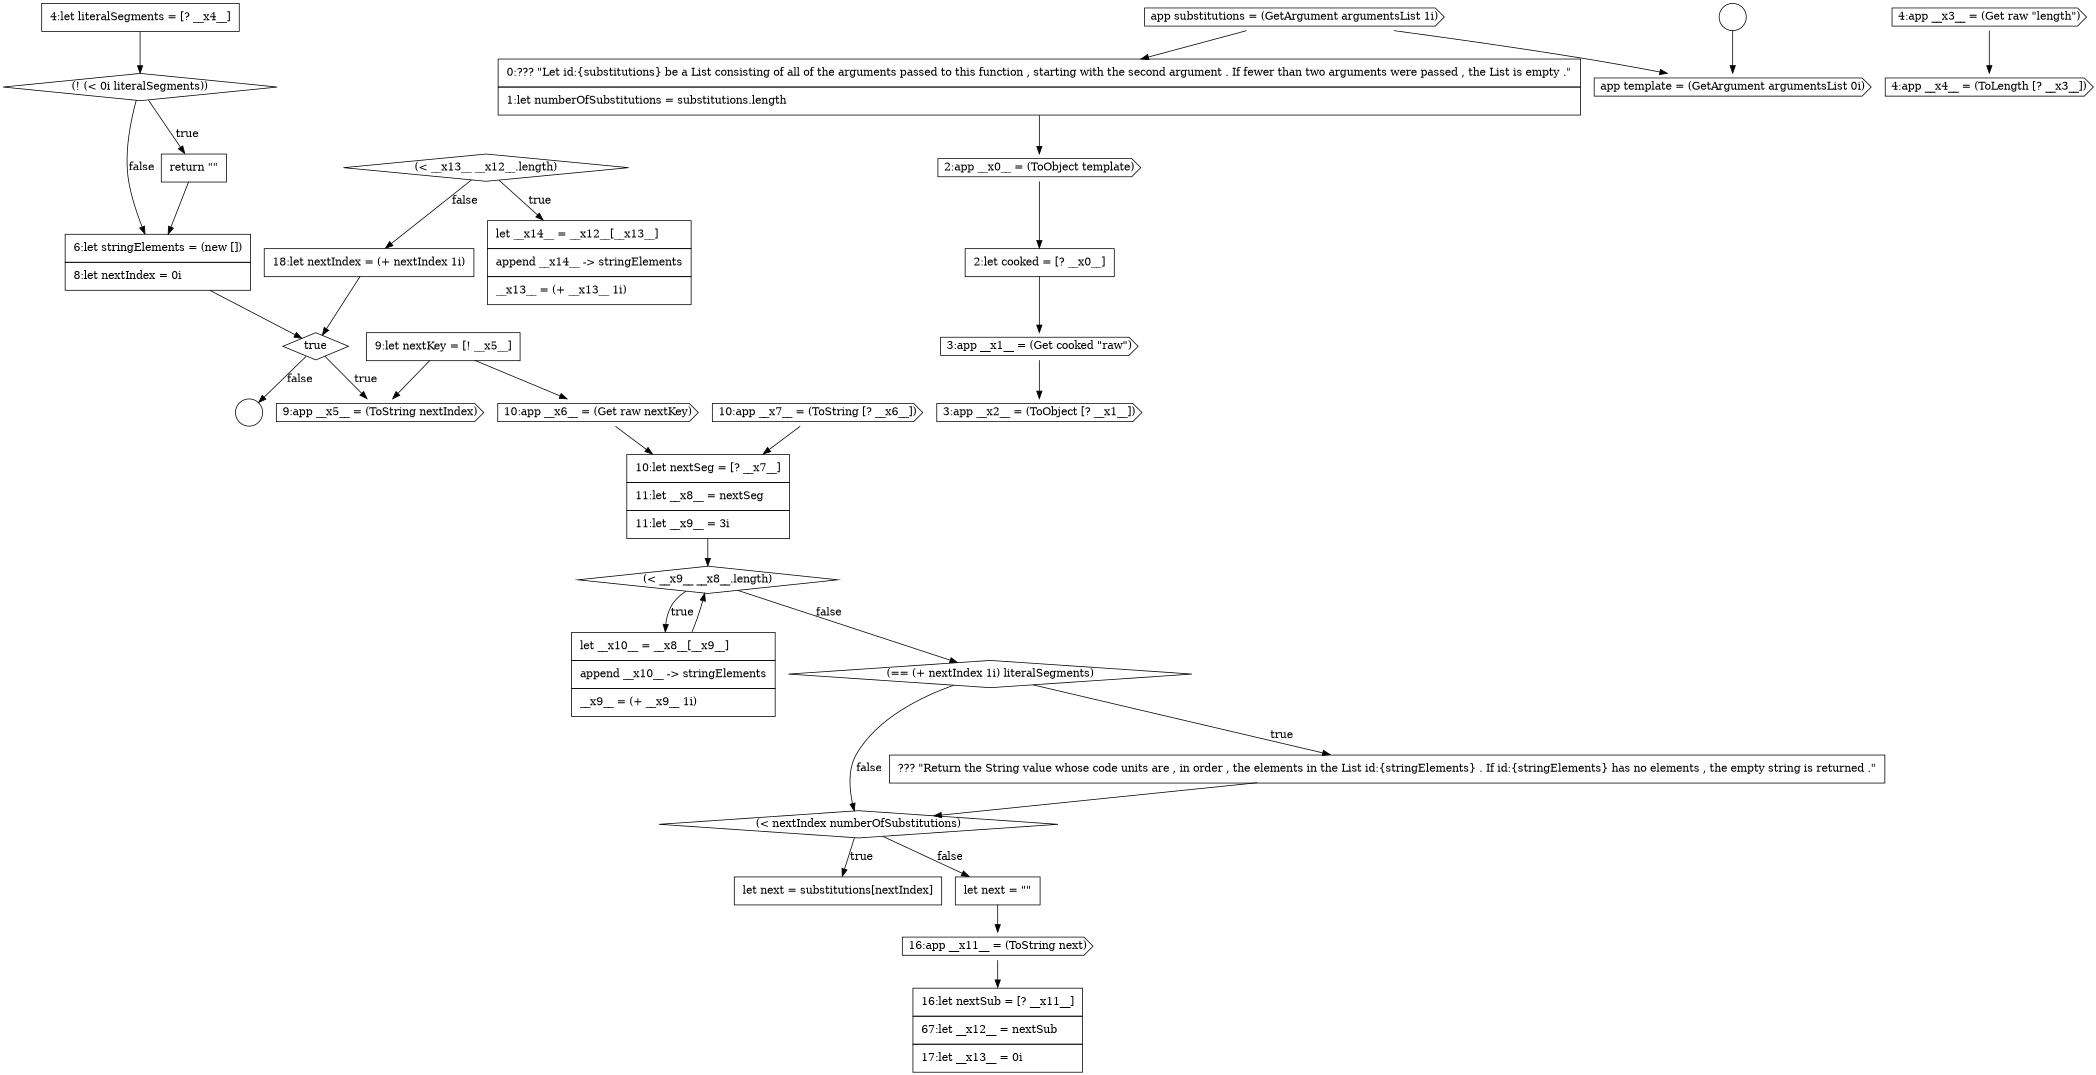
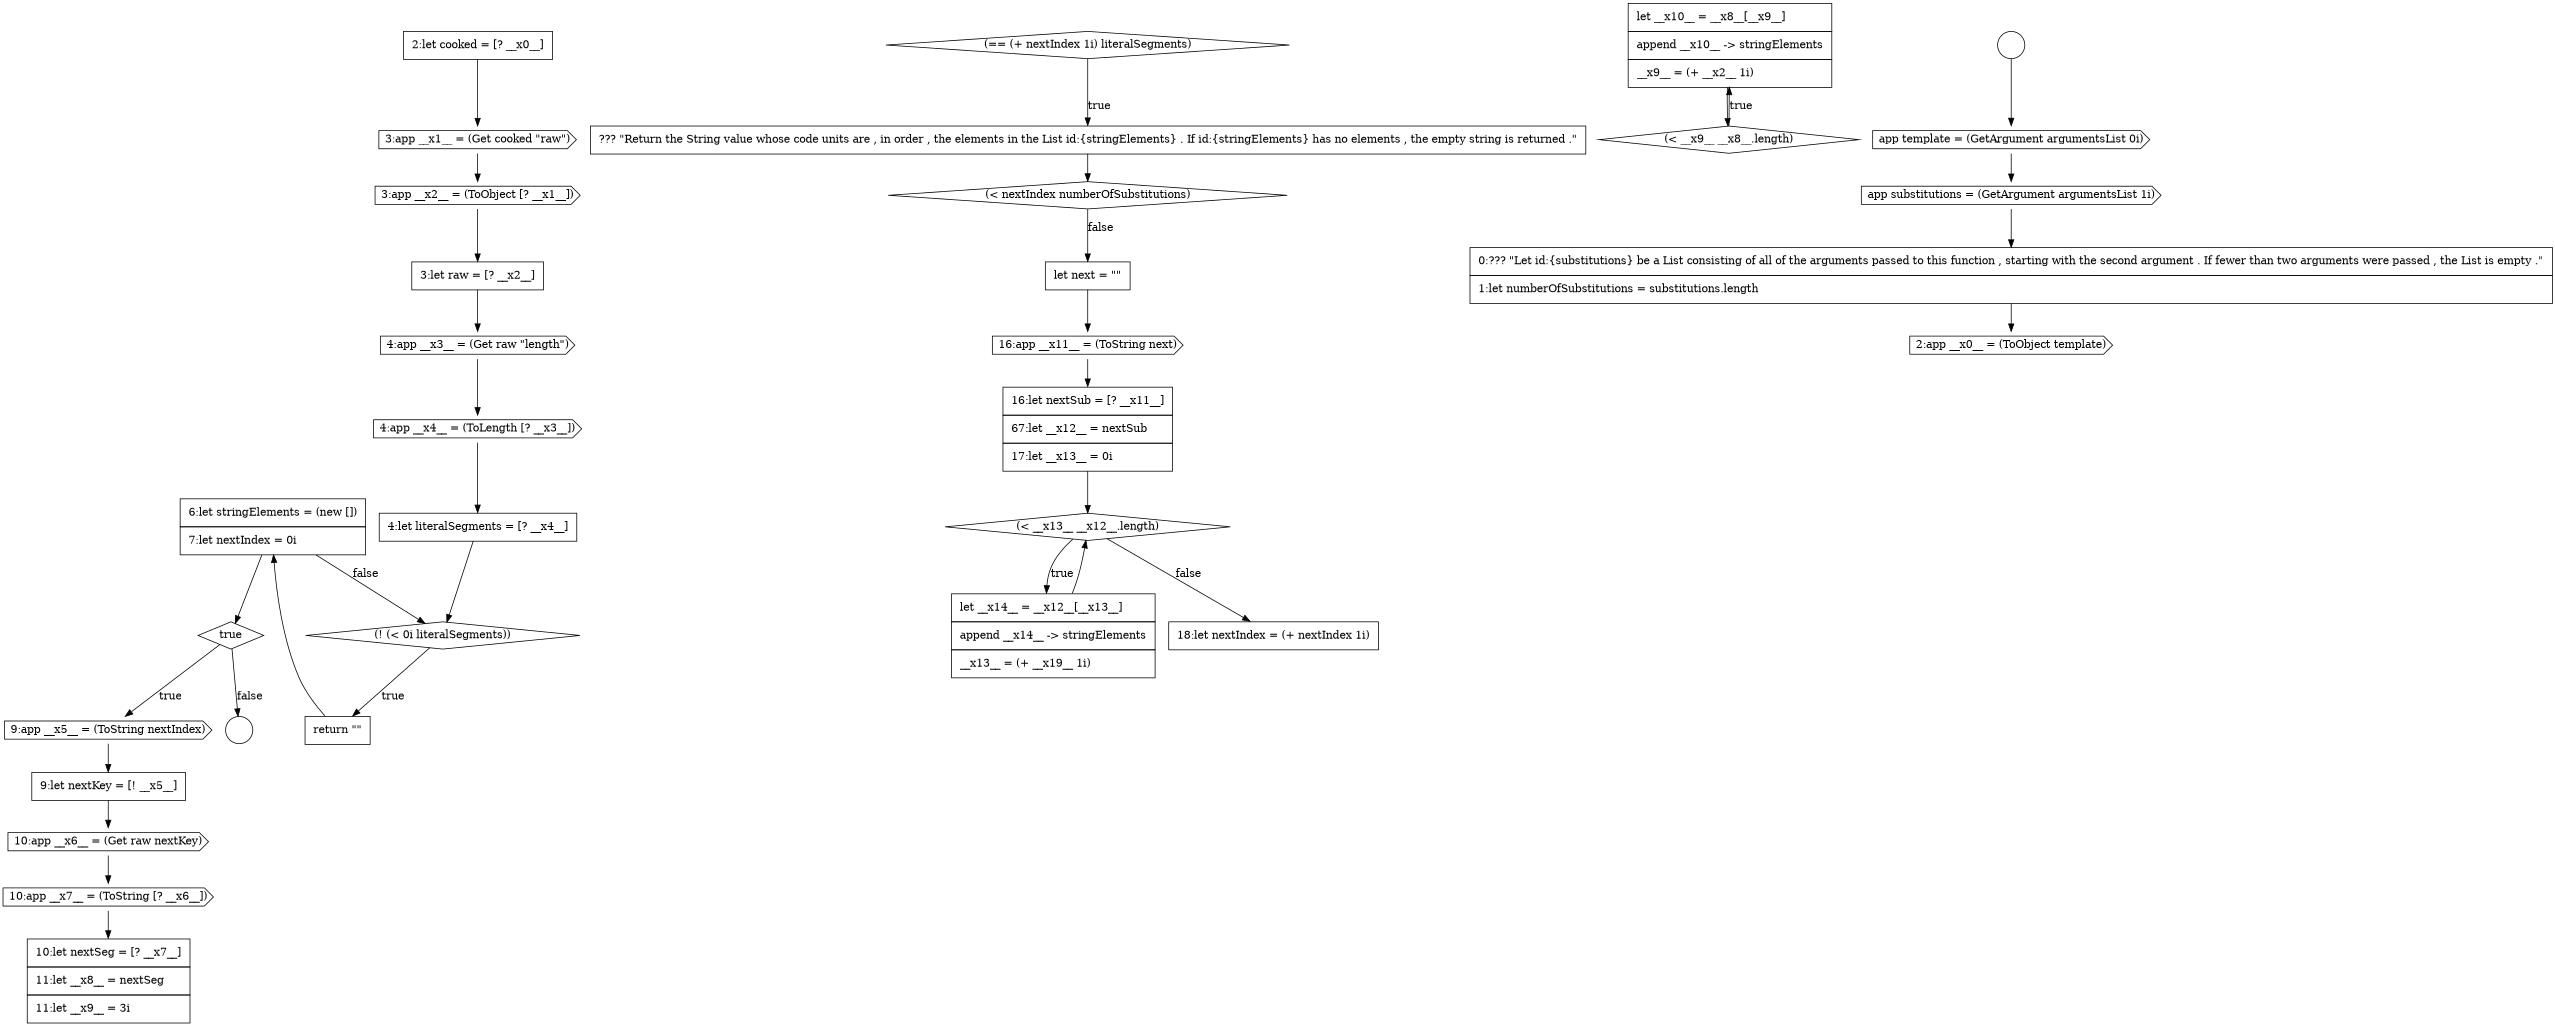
  digraph {
    node [color=black fillcolor=white shape=none style=filled]
    edge [color=black]
    n1 [label=" " shape=circle]
-   n2 [label=<<font color="black">     <table border="0" cellborder="1" cellspacing="0" cellpadding="10">       <tr><td align="left">let next = substitutions[nextIndex]</td></tr>     </table>   </font>> margin=0]
    n3 [label=<<font color="black">16:app __x11__ = (ToString next)</font>> shape=cds]
    n4 [label=<<font color="black">     <table border="0" cellborder="1" cellspacing="0" cellpadding="10">       <tr><td align="left">16:let nextSub = [? __x11__]</td></tr>       <tr><td align="left">67:let __x12__ = nextSub</td></tr>       <tr><td align="left">17:let __x13__ = 0i</td></tr>     </table>   </font>> margin=0]
    n5 [label=<<font color="black">(! (&lt; 0i literalSegments))</font>> shape=diamond]
-   n6 [label=<<font color="black">     <table border="0" cellborder="1" cellspacing="0" cellpadding="10">       <tr><td align="left">6:let stringElements = (new [])</td></tr>       <tr><td align="left">8:let nextIndex = 0i</td></tr>     </table>   </font>> margin=0]
+   n6 [label=<<font color="black">     <table border="0" cellborder="1" cellspacing="0" cellpadding="10">       <tr><td align="left">6:let stringElements = (new [])</td></tr>       <tr><td align="left">7:let nextIndex = 0i</td></tr>     </table>   </font>> margin=0]
    n7 [label=<<font color="black">     <table border="0" cellborder="1" cellspacing="0" cellpadding="10">       <tr><td align="left">return &quot;&quot;</td></tr>     </table>   </font>> margin=0]
    n8 [label=<<font color="black">true</font>> shape=diamond]
    n9 [label=<<font color="black">9:app __x5__ = (ToString nextIndex)</font>> shape=cds]
    n10 [label=<<font color="black">     <table border="0" cellborder="1" cellspacing="0" cellpadding="10">       <tr><td align="left">9:let nextKey = [! __x5__]</td></tr>     </table>   </font>> margin=0]
    n11 [label=<<font color="black">10:app __x6__ = (Get raw nextKey)</font>> shape=cds]
    n12 [label=<<font color="black">(== (+ nextIndex 1i) literalSegments)</font>> shape=diamond]
    n13 [label=<<font color="black">(&lt; nextIndex numberOfSubstitutions)</font>> shape=diamond]
    n14 [label=<<font color="black">     <table border="0" cellborder="1" cellspacing="0" cellpadding="10">       <tr><td align="left">??? &quot;Return the String value whose code units are , in order , the elements in the List id:{stringElements} . If id:{stringElements} has no elements , the empty string is returned .&quot;</td></tr>     </table>   </font>> margin=0]
    n15 [label=<<font color="black">     <table border="0" cellborder="1" cellspacing="0" cellpadding="10">       <tr><td align="left">let next = &quot;&quot;</td></tr>     </table>   </font>> margin=0]
    n16 [label=<<font color="black">     <table border="0" cellborder="1" cellspacing="0" cellpadding="10">       <tr><td align="left">2:let cooked = [? __x0__]</td></tr>     </table>   </font>> margin=0]
    n17 [label=<<font color="black">3:app __x1__ = (Get cooked &quot;raw&quot;)</font>> shape=cds]
    n18 [label=<<font color="black">3:app __x2__ = (ToObject [? __x1__])</font>> shape=cds]
    n19 [label=<<font color="black">10:app __x7__ = (ToString [? __x6__])</font>> shape=cds]
    n20 [label=<<font color="black">     <table border="0" cellborder="1" cellspacing="0" cellpadding="10">       <tr><td align="left">10:let nextSeg = [? __x7__]</td></tr>       <tr><td align="left">11:let __x8__ = nextSeg</td></tr>       <tr><td align="left">11:let __x9__ = 3i</td></tr>     </table>   </font>> margin=0]
    n21 [label=<<font color="black">4:app __x4__ = (ToLength [? __x3__])</font>> shape=cds]
    n22 [label=<<font color="black">     <table border="0" cellborder="1" cellspacing="0" cellpadding="10">       <tr><td align="left">4:let literalSegments = [? __x4__]</td></tr>     </table>   </font>> margin=0]
+   n23 [label=<<font color="black">     <table border="0" cellborder="1" cellspacing="0" cellpadding="10">       <tr><td align="left">3:let raw = [? __x2__]</td></tr>     </table>   </font>> margin=0]
    n24 [label=<<font color="black">4:app __x3__ = (Get raw &quot;length&quot;)</font>> shape=cds]
-   n25 [label=<<font color="black">     <table border="0" cellborder="1" cellspacing="0" cellpadding="10">       <tr><td align="left">let __x10__ = __x8__[__x9__]</td></tr>       <tr><td align="left">append __x10__ -&gt; stringElements</td></tr>       <tr><td align="left">__x9__ = (+ __x9__ 1i)</td></tr>     </table>   </font>> margin=0]
+   n25 [label=<<font color="black">     <table border="0" cellborder="1" cellspacing="0" cellpadding="10">       <tr><td align="left">let __x10__ = __x8__[__x9__]</td></tr>       <tr><td align="left">append __x10__ -&gt; stringElements</td></tr>       <tr><td align="left">__x9__ = (+ __x2__ 1i)</td></tr>     </table>   </font>> margin=0]
    n26 [label=<<font color="black">(&lt; __x9__ __x8__.length)</font>> shape=diamond]
-   n27 [label=<<font color="black">     <table border="0" cellborder="1" cellspacing="0" cellpadding="10">       <tr><td align="left">let __x14__ = __x12__[__x13__]</td></tr>       <tr><td align="left">append __x14__ -&gt; stringElements</td></tr>       <tr><td align="left">__x13__ = (+ __x13__ 1i)</td></tr>     </table>   </font>> margin=0]
+   n27 [label=<<font color="black">     <table border="0" cellborder="1" cellspacing="0" cellpadding="10">       <tr><td align="left">let __x14__ = __x12__[__x13__]</td></tr>       <tr><td align="left">append __x14__ -&gt; stringElements</td></tr>       <tr><td align="left">__x13__ = (+ __x19__ 1i)</td></tr>     </table>   </font>> margin=0]
    n28 [label=<<font color="black">(&lt; __x13__ __x12__.length)</font>> shape=diamond]
    n29 [label=<<font color="black">     <table border="0" cellborder="1" cellspacing="0" cellpadding="10">       <tr><td align="left">18:let nextIndex = (+ nextIndex 1i)</td></tr>     </table>   </font>> margin=0]
    n30 [label=<<font color="black">     <table border="0" cellborder="1" cellspacing="0" cellpadding="10">       <tr><td align="left">0:??? &quot;Let id:{substitutions} be a List consisting of all of the arguments passed to this function , starting with the second argument . If fewer than two arguments were passed , the List is empty .&quot;</td></tr>       <tr><td align="left">1:let numberOfSubstitutions = substitutions.length</td></tr>     </table>   </font>> margin=0]
    n31 [label=<<font color="black">2:app __x0__ = (ToObject template)</font>> shape=cds]
    n32 [label=<<font color="black">app template = (GetArgument argumentsList 0i)</font>> shape=cds]
    n33 [label=<<font color="black">app substitutions = (GetArgument argumentsList 1i)</font>> shape=cds]
    n34 [label=" " shape=circle]
    n3 -> n4
-   n5 -> n6 [label=<<font color="black">false</font>>]
+   n4 -> n28
+   n6 -> n5 [label=<<font color="black">false</font>>]
    n5 -> n7 [label=<<font color="black">true</font>>]
    n6 -> n8
    n7 -> n6
    n8 -> n1 [label=<<font color="black">false</font>>]
    n8 -> n9 [label=<<font color="black">true</font>>]
-   n10 -> n9
+   n9 -> n10
    n10 -> n11
-   n11 -> n20
-   n12 -> n13 [label=<<font color="black">false</font>>]
+   n11 -> n19
    n12 -> n14 [label=<<font color="black">true</font>>]
-   n13 -> n2 [label=<<font color="black">true</font>>]
    n13 -> n15 [label=<<font color="black">false</font>>]
    n14 -> n13
    n15 -> n3
    n16 -> n17
    n17 -> n18
+   n18 -> n23
    n19 -> n20
-   n20 -> n26
+   n21 -> n22
    n22 -> n5
+   n23 -> n24
    n24 -> n21
    n25 -> n26
-   n26 -> n12 [label=<<font color="black">false</font>>]
    n26 -> n25 [label=<<font color="black">true</font>>]
+   n27 -> n28
    n28 -> n27 [label=<<font color="black">true</font>>]
    n28 -> n29 [label=<<font color="black">false</font>>]
-   n29 -> n8
    n30 -> n31
-   n31 -> n16
-   n33 -> n32
+   n32 -> n33
    n33 -> n30
    n34 -> n32
  }
